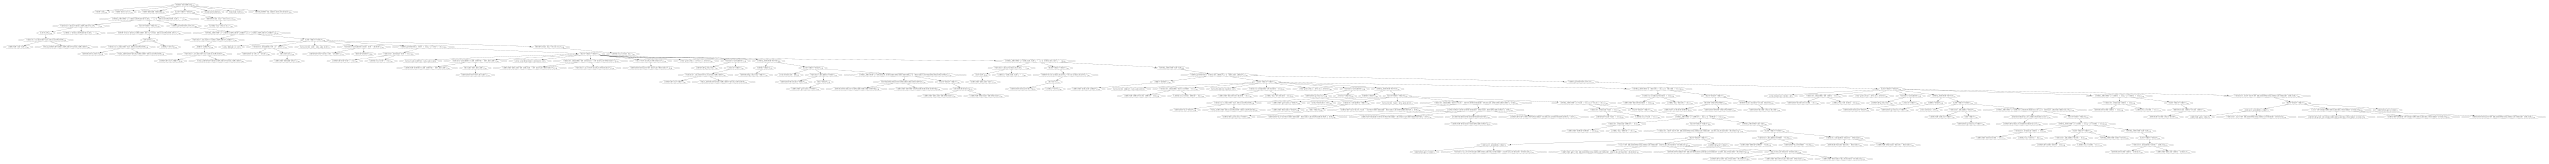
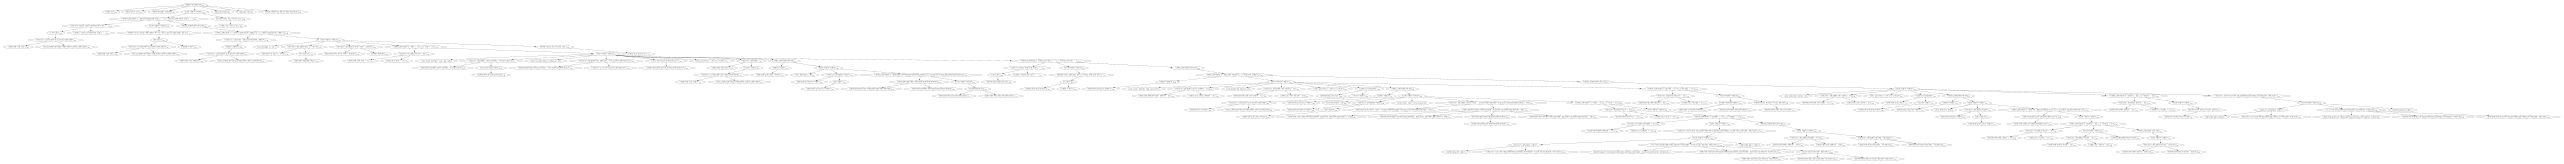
  digraph {
    fontname="Courier Prime"
    node [fontname="Courier Prime"]
    edge [fontname="Courier Prime"]
    n1 [label=<(METHOD,chooseMethod)<SUB>183</SUB>>]
    n2 [label=<(PARAM,this)<SUB>183</SUB>>]
    n3 [label=<(PARAM,Object pojo)<SUB>183</SUB>>]
    n4 [label=<(PARAM,Exchange exchange)<SUB>183</SUB>>]
    n5 [label=<(BLOCK,&lt;empty&gt;,&lt;empty&gt;)<SUB>183</SUB>>]
    n6 [label=<(MODIFIER,PROTECTED)>]
    n7 [label=<(MODIFIER,VIRTUAL)>]
    n8 [label=<(METHOD_RETURN,org.apache.camel.MethodInfo)<SUB>183</SUB>>]
    n9 [label=<(CONTROL_STRUCTURE,if (operationsWithBody.size() == 1),if (operationsWithBody.size() == 1))<SUB>184</SUB>>]
    n10 [label=<(RETURN,return null;,return null;)<SUB>244</SUB>>]
    n11 [label=<(&lt;operator&gt;.equals,operationsWithBody.size() == 1)<SUB>184</SUB>>]
    n12 [label=<(BLOCK,&lt;empty&gt;,&lt;empty&gt;)<SUB>184</SUB>>]
    n13 [label=<(CONTROL_STRUCTURE,else,else)<SUB>186</SUB>>]
    n14 [label=<(LITERAL,null,return null;)<SUB>244</SUB>>]
    n15 [label=<(size,size())<SUB>184</SUB>>]
    n16 [label=<(LITERAL,1,operationsWithBody.size() == 1)<SUB>184</SUB>>]
    n17 [label=<(RETURN,return operationsWithBody.get(0);,return operationsWithBody.get(0);)<SUB>185</SUB>>]
    n18 [label=<(CONTROL_STRUCTURE,if (!operationsWithBody.isEmpty()),if (!operationsWithBody.isEmpty()))<SUB>186</SUB>>]
    n19 [label=<(&lt;operator&gt;.fieldAccess,this.operationsWithBody)<SUB>184</SUB>>]
    n20 [label=<(IDENTIFIER,this,size())<SUB>184</SUB>>]
    n21 [label=<(FIELD_IDENTIFIER,operationsWithBody,operationsWithBody)<SUB>184</SUB>>]
    n22 [label=<(get,get(0))<SUB>185</SUB>>]
    n23 [label=<(&lt;operator&gt;.fieldAccess,this.operationsWithBody)<SUB>185</SUB>>]
    n24 [label=<(LITERAL,0,get(0))<SUB>185</SUB>>]
    n25 [label=<(IDENTIFIER,this,get(0))<SUB>185</SUB>>]
    n26 [label=<(FIELD_IDENTIFIER,operationsWithBody,operationsWithBody)<SUB>185</SUB>>]
    n27 [label=<(&lt;operator&gt;.logicalNot,!operationsWithBody.isEmpty())<SUB>186</SUB>>]
    n28 [label=<(BLOCK,&lt;empty&gt;,&lt;empty&gt;)<SUB>186</SUB>>]
    n29 [label=<(isEmpty,isEmpty())<SUB>186</SUB>>]
    n30 [label=<(LOCAL,Message in: ANY)>]
    n31 [label=<(&lt;operator&gt;.assignment,ANY in = getIn())<SUB>189</SUB>>]
-   n32 [label=<(LOCAL,Object body: java.lang.Object)>]
    n33 [label=<(&lt;operator&gt;.assignment,Object body = getBody())<SUB>190</SUB>>]
    n34 [label=<(CONTROL_STRUCTURE,if (body != null),if (body != null))<SUB>191</SUB>>]
    n35 [label=<(RETURN,return null;,return null;)<SUB>242</SUB>>]
    n36 [label=<(&lt;operator&gt;.fieldAccess,this.operationsWithBody)<SUB>186</SUB>>]
    n37 [label=<(IDENTIFIER,this,isEmpty())<SUB>186</SUB>>]
    n38 [label=<(FIELD_IDENTIFIER,operationsWithBody,operationsWithBody)<SUB>186</SUB>>]
    n39 [label=<(IDENTIFIER,in,ANY in = getIn())<SUB>189</SUB>>]
    n40 [label=<(getIn,getIn())<SUB>189</SUB>>]
    n41 [label=<(IDENTIFIER,body,Object body = getBody())<SUB>190</SUB>>]
    n42 [label=<(getBody,getBody())<SUB>190</SUB>>]
    n43 [label=<(&lt;operator&gt;.notEquals,body != null)<SUB>191</SUB>>]
    n44 [label=<(BLOCK,&lt;empty&gt;,&lt;empty&gt;)<SUB>191</SUB>>]
    n45 [label=<(LITERAL,null,return null;)<SUB>242</SUB>>]
    n46 [label=<(IDENTIFIER,exchange,getIn())<SUB>189</SUB>>]
    n47 [label=<(IDENTIFIER,body,body != null)<SUB>191</SUB>>]
    n48 [label=<(LITERAL,null,body != null)<SUB>191</SUB>>]
    n49 [label=<(LOCAL,Class bodyType: java.lang.Class)>]
    n50 [label=<(&lt;operator&gt;.assignment,Class bodyType = body.getClass())<SUB>192</SUB>>]
    n51 [label=<(LOCAL,List&lt;MethodInfo&gt; possibles: ANY)>]
    n52 [label=<(&lt;operator&gt;.assignment,ANY possibles = new ArrayList&lt;MethodInfo&gt;())<SUB>194</SUB>>]
    n53 [label=<(&lt;init&gt;,new ArrayList&lt;MethodInfo&gt;())<SUB>194</SUB>>]
    n54 [label=<(LOCAL,$iterLocal1: java.util.Iterator)<SUB>195</SUB>>]
    n55 [label=<(&lt;operator&gt;.assignment,)<SUB>195</SUB>>]
    n56 [label=<(CONTROL_STRUCTURE,FOR,FOR)<SUB>195</SUB>>]
    n57 [label=<(CONTROL_STRUCTURE,if (possibles.size() == 1),if (possibles.size() == 1))<SUB>200</SUB>>]
    n58 [label=<(IDENTIFIER,bodyType,Class bodyType = body.getClass())<SUB>192</SUB>>]
    n59 [label=<(getClass,body.getClass())<SUB>192</SUB>>]
    n60 [label=<(IDENTIFIER,possibles,ANY possibles = new ArrayList&lt;MethodInfo&gt;())<SUB>194</SUB>>]
    n61 [label=<(&lt;operator&gt;.alloc,new ArrayList&lt;MethodInfo&gt;())<SUB>194</SUB>>]
    n62 [label=<(IDENTIFIER,possibles,new ArrayList&lt;MethodInfo&gt;())<SUB>194</SUB>>]
    n63 [label=<(IDENTIFIER,$iterLocal1,)<SUB>195</SUB>>]
    n64 [label=<(iterator,&lt;empty&gt;)<SUB>195</SUB>>]
    n65 [label=<(hasNext,&lt;empty&gt;)<SUB>195</SUB>>]
    n66 [label=<(BLOCK,&lt;empty&gt;,&lt;empty&gt;)<SUB>195</SUB>>]
    n67 [label=<(&lt;operator&gt;.equals,possibles.size() == 1)<SUB>200</SUB>>]
    n68 [label=<(BLOCK,&lt;empty&gt;,&lt;empty&gt;)<SUB>200</SUB>>]
    n69 [label=<(CONTROL_STRUCTURE,else,else)<SUB>202</SUB>>]
    n70 [label=<(IDENTIFIER,body,body.getClass())<SUB>192</SUB>>]
    n71 [label=<(&lt;operator&gt;.fieldAccess,this.operationsWithBody)<SUB>195</SUB>>]
    n72 [label=<(IDENTIFIER,this,&lt;empty&gt;)<SUB>195</SUB>>]
    n73 [label=<(FIELD_IDENTIFIER,operationsWithBody,operationsWithBody)<SUB>195</SUB>>]
    n74 [label=<(IDENTIFIER,$iterLocal1,&lt;empty&gt;)<SUB>195</SUB>>]
    n75 [label=<(LOCAL,methodInfo: ANY)<SUB>195</SUB>>]
    n76 [label=<(&lt;operator&gt;.assignment,&lt;empty&gt;)<SUB>195</SUB>>]
    n77 [label=<(CONTROL_STRUCTURE,if (methodInfo.bodyParameterMatches(bodyType)),if (methodInfo.bodyParameterMatches(bodyType)))<SUB>196</SUB>>]
    n78 [label=<(IDENTIFIER,methodInfo,&lt;empty&gt;)<SUB>195</SUB>>]
    n79 [label=<(next,&lt;empty&gt;)<SUB>195</SUB>>]
    n80 [label=<(bodyParameterMatches,bodyParameterMatches(bodyType))<SUB>196</SUB>>]
    n81 [label=<(BLOCK,&lt;empty&gt;,&lt;empty&gt;)<SUB>196</SUB>>]
    n82 [label=<(IDENTIFIER,$iterLocal1,&lt;empty&gt;)<SUB>195</SUB>>]
    n83 [label=<(IDENTIFIER,methodInfo,bodyParameterMatches(bodyType))<SUB>196</SUB>>]
    n84 [label=<(IDENTIFIER,bodyType,bodyParameterMatches(bodyType))<SUB>196</SUB>>]
    n85 [label=<(add,add(methodInfo))<SUB>197</SUB>>]
    n86 [label=<(IDENTIFIER,possibles,add(methodInfo))<SUB>197</SUB>>]
    n87 [label=<(IDENTIFIER,methodInfo,add(methodInfo))<SUB>197</SUB>>]
    n88 [label=<(size,size())<SUB>200</SUB>>]
    n89 [label=<(LITERAL,1,possibles.size() == 1)<SUB>200</SUB>>]
    n90 [label=<(RETURN,return possibles.get(0);,return possibles.get(0);)<SUB>201</SUB>>]
    n91 [label=<(CONTROL_STRUCTURE,if (possibles.isEmpty()),if (possibles.isEmpty()))<SUB>202</SUB>>]
    n92 [label=<(IDENTIFIER,possibles,size())<SUB>200</SUB>>]
    n93 [label=<(get,get(0))<SUB>201</SUB>>]
    n94 [label=<(IDENTIFIER,possibles,get(0))<SUB>201</SUB>>]
    n95 [label=<(LITERAL,0,get(0))<SUB>201</SUB>>]
    n96 [label=<(isEmpty,isEmpty())<SUB>202</SUB>>]
    n97 [label=<(BLOCK,&lt;empty&gt;,&lt;empty&gt;)<SUB>202</SUB>>]
    n98 [label=<(CONTROL_STRUCTURE,else,else)<SUB>222</SUB>>]
    n99 [label=<(IDENTIFIER,possibles,isEmpty())<SUB>202</SUB>>]
    n100 [label=<(LOCAL,Object newBody: java.lang.Object)>]
    n101 [label=<(&lt;operator&gt;.assignment,Object newBody = null)<SUB>204</SUB>>]
    n102 [label=<(LOCAL,MethodInfo matched: ANY)>]
    n103 [label=<(&lt;operator&gt;.assignment,ANY matched = null)<SUB>205</SUB>>]
    n104 [label=<(LOCAL,$iterLocal2: java.util.Iterator)<SUB>206</SUB>>]
    n105 [label=<(&lt;operator&gt;.assignment,)<SUB>206</SUB>>]
    n106 [label=<(CONTROL_STRUCTURE,FOR,FOR)<SUB>206</SUB>>]
    n107 [label=<(CONTROL_STRUCTURE,if (matched != null),if (matched != null))<SUB>218</SUB>>]
    n108 [label=<(BLOCK,&lt;empty&gt;,&lt;empty&gt;)<SUB>222</SUB>>]
    n109 [label=<(IDENTIFIER,newBody,Object newBody = null)<SUB>204</SUB>>]
    n110 [label=<(LITERAL,null,Object newBody = null)<SUB>204</SUB>>]
    n111 [label=<(IDENTIFIER,matched,ANY matched = null)<SUB>205</SUB>>]
    n112 [label=<(LITERAL,null,ANY matched = null)<SUB>205</SUB>>]
    n113 [label=<(IDENTIFIER,$iterLocal2,)<SUB>206</SUB>>]
    n114 [label=<(iterator,&lt;empty&gt;)<SUB>206</SUB>>]
    n115 [label=<(hasNext,&lt;empty&gt;)<SUB>206</SUB>>]
    n116 [label=<(BLOCK,&lt;empty&gt;,&lt;empty&gt;)<SUB>206</SUB>>]
    n117 [label=<(&lt;operator&gt;.notEquals,matched != null)<SUB>218</SUB>>]
    n118 [label=<(BLOCK,&lt;empty&gt;,&lt;empty&gt;)<SUB>218</SUB>>]
    n119 [label=<(&lt;operator&gt;.fieldAccess,this.operationsWithBody)<SUB>206</SUB>>]
    n120 [label=<(IDENTIFIER,this,&lt;empty&gt;)<SUB>206</SUB>>]
    n121 [label=<(FIELD_IDENTIFIER,operationsWithBody,operationsWithBody)<SUB>206</SUB>>]
    n122 [label=<(IDENTIFIER,$iterLocal2,&lt;empty&gt;)<SUB>206</SUB>>]
    n123 [label=<(LOCAL,methodInfo: ANY)<SUB>206</SUB>>]
    n124 [label=<(&lt;operator&gt;.assignment,&lt;empty&gt;)<SUB>206</SUB>>]
    n125 [label=<(LOCAL,Object value: java.lang.Object)>]
    n126 [label=<(&lt;operator&gt;.assignment,Object value = convertToType(exchange, methodInfo.getBodyParameterType(), body))<SUB>207</SUB>>]
    n127 [label=<(CONTROL_STRUCTURE,if (value != null),if (value != null))<SUB>208</SUB>>]
    n128 [label=<(IDENTIFIER,methodInfo,&lt;empty&gt;)<SUB>206</SUB>>]
    n129 [label=<(next,&lt;empty&gt;)<SUB>206</SUB>>]
    n130 [label=<(IDENTIFIER,value,Object value = convertToType(exchange, methodInfo.getBodyParameterType(), body))<SUB>207</SUB>>]
    n131 [label=<(convertToType,convertToType(exchange, methodInfo.getBodyParameterType(), body))<SUB>207</SUB>>]
    n132 [label=<(&lt;operator&gt;.notEquals,value != null)<SUB>208</SUB>>]
    n133 [label=<(BLOCK,&lt;empty&gt;,&lt;empty&gt;)<SUB>208</SUB>>]
    n134 [label=<(IDENTIFIER,$iterLocal2,&lt;empty&gt;)<SUB>206</SUB>>]
    n135 [label=<(IDENTIFIER,this,convertToType(exchange, methodInfo.getBodyParameterType(), body))<SUB>207</SUB>>]
    n136 [label=<(IDENTIFIER,exchange,convertToType(exchange, methodInfo.getBodyParameterType(), body))<SUB>207</SUB>>]
    n137 [label=<(getBodyParameterType,getBodyParameterType())<SUB>207</SUB>>]
    n138 [label=<(IDENTIFIER,body,convertToType(exchange, methodInfo.getBodyParameterType(), body))<SUB>207</SUB>>]
    n139 [label=<(IDENTIFIER,methodInfo,getBodyParameterType())<SUB>207</SUB>>]
    n140 [label=<(IDENTIFIER,value,value != null)<SUB>208</SUB>>]
    n141 [label=<(LITERAL,null,value != null)<SUB>208</SUB>>]
    n142 [label=<(CONTROL_STRUCTURE,if (newBody != null),if (newBody != null))<SUB>209</SUB>>]
    n143 [label=<(&lt;operator&gt;.notEquals,newBody != null)<SUB>209</SUB>>]
    n144 [label=<(BLOCK,&lt;empty&gt;,&lt;empty&gt;)<SUB>209</SUB>>]
    n145 [label=<(CONTROL_STRUCTURE,else,else)<SUB>212</SUB>>]
    n146 [label=<(IDENTIFIER,newBody,newBody != null)<SUB>209</SUB>>]
    n147 [label=<(LITERAL,null,newBody != null)<SUB>209</SUB>>]
    n148 [label=<(&lt;operator&gt;.throw,throw new AmbiguousMethodCallException(exchange, Arrays.asList(matched, methodInfo));)<SUB>210</SUB>>]
    n149 [label=<(BLOCK,&lt;empty&gt;,&lt;empty&gt;)<SUB>212</SUB>>]
    n150 [label=<(BLOCK,&lt;empty&gt;,&lt;empty&gt;)<SUB>210</SUB>>]
    n151 [label=<(&lt;operator&gt;.assignment,&lt;empty&gt;)>]
    n152 [label=<(&lt;init&gt;,new AmbiguousMethodCallException(exchange, Arrays.asList(matched, methodInfo)))<SUB>210</SUB>>]
    n153 [label=<(IDENTIFIER,$obj7,&lt;empty&gt;)>]
    n154 [label=<(IDENTIFIER,$obj7,&lt;empty&gt;)>]
    n155 [label=<(&lt;operator&gt;.alloc,new AmbiguousMethodCallException(exchange, Arrays.asList(matched, methodInfo)))<SUB>210</SUB>>]
    n156 [label=<(IDENTIFIER,$obj7,new AmbiguousMethodCallException(exchange, Arrays.asList(matched, methodInfo)))>]
    n157 [label=<(IDENTIFIER,exchange,new AmbiguousMethodCallException(exchange, Arrays.asList(matched, methodInfo)))<SUB>210</SUB>>]
    n158 [label=<(asList,asList(matched, methodInfo))<SUB>210</SUB>>]
    n159 [label=<(IDENTIFIER,Arrays,asList(matched, methodInfo))<SUB>210</SUB>>]
    n160 [label=<(IDENTIFIER,matched,asList(matched, methodInfo))<SUB>210</SUB>>]
    n161 [label=<(IDENTIFIER,methodInfo,asList(matched, methodInfo))<SUB>211</SUB>>]
    n162 [label=<(&lt;operator&gt;.assignment,newBody = value)<SUB>213</SUB>>]
    n163 [label=<(&lt;operator&gt;.assignment,matched = methodInfo)<SUB>214</SUB>>]
    n164 [label=<(IDENTIFIER,newBody,newBody = value)<SUB>213</SUB>>]
    n165 [label=<(IDENTIFIER,value,newBody = value)<SUB>213</SUB>>]
    n166 [label=<(IDENTIFIER,matched,matched = methodInfo)<SUB>214</SUB>>]
    n167 [label=<(IDENTIFIER,methodInfo,matched = methodInfo)<SUB>214</SUB>>]
    n168 [label=<(IDENTIFIER,matched,matched != null)<SUB>218</SUB>>]
    n169 [label=<(LITERAL,null,matched != null)<SUB>218</SUB>>]
    n170 [label=<(setBody,setBody(newBody))<SUB>219</SUB>>]
    n171 [label=<(RETURN,return matched;,return matched;)<SUB>220</SUB>>]
    n172 [label=<(IDENTIFIER,in,setBody(newBody))<SUB>219</SUB>>]
    n173 [label=<(IDENTIFIER,newBody,setBody(newBody))<SUB>219</SUB>>]
    n174 [label=<(IDENTIFIER,matched,return matched;)<SUB>220</SUB>>]
    n175 [label=<(LOCAL,MethodInfo chosen: ANY)>]
    n176 [label=<(&lt;operator&gt;.assignment,ANY chosen = null)<SUB>224</SUB>>]
    n177 [label=<(LOCAL,$iterLocal3: java.util.Iterator)<SUB>225</SUB>>]
    n178 [label=<(&lt;operator&gt;.assignment,)<SUB>225</SUB>>]
    n179 [label=<(CONTROL_STRUCTURE,FOR,FOR)<SUB>225</SUB>>]
    n180 [label=<(CONTROL_STRUCTURE,if (chosen != null),if (chosen != null))<SUB>236</SUB>>]
    n181 [label=<(&lt;operator&gt;.throw,throw new AmbiguousMethodCallException(exchange, possibles);)<SUB>239</SUB>>]
    n182 [label=<(IDENTIFIER,chosen,ANY chosen = null)<SUB>224</SUB>>]
    n183 [label=<(LITERAL,null,ANY chosen = null)<SUB>224</SUB>>]
    n184 [label=<(IDENTIFIER,$iterLocal3,)<SUB>225</SUB>>]
    n185 [label=<(iterator,&lt;empty&gt;)<SUB>225</SUB>>]
    n186 [label=<(hasNext,&lt;empty&gt;)<SUB>225</SUB>>]
    n187 [label=<(BLOCK,&lt;empty&gt;,&lt;empty&gt;)<SUB>225</SUB>>]
    n188 [label=<(&lt;operator&gt;.notEquals,chosen != null)<SUB>236</SUB>>]
    n189 [label=<(BLOCK,&lt;empty&gt;,&lt;empty&gt;)<SUB>236</SUB>>]
    n190 [label=<(BLOCK,&lt;empty&gt;,&lt;empty&gt;)<SUB>239</SUB>>]
    n191 [label=<(IDENTIFIER,possibles,&lt;empty&gt;)<SUB>225</SUB>>]
    n192 [label=<(IDENTIFIER,$iterLocal3,&lt;empty&gt;)<SUB>225</SUB>>]
    n193 [label=<(LOCAL,possible: ANY)<SUB>225</SUB>>]
    n194 [label=<(&lt;operator&gt;.assignment,&lt;empty&gt;)<SUB>225</SUB>>]
    n195 [label=<(CONTROL_STRUCTURE,if (possible.isHasCustomAnnotation()),if (possible.isHasCustomAnnotation()))<SUB>226</SUB>>]
    n196 [label=<(IDENTIFIER,possible,&lt;empty&gt;)<SUB>225</SUB>>]
    n197 [label=<(next,&lt;empty&gt;)<SUB>225</SUB>>]
    n198 [label=<(isHasCustomAnnotation,isHasCustomAnnotation())<SUB>226</SUB>>]
    n199 [label=<(BLOCK,&lt;empty&gt;,&lt;empty&gt;)<SUB>226</SUB>>]
    n200 [label=<(IDENTIFIER,$iterLocal3,&lt;empty&gt;)<SUB>225</SUB>>]
    n201 [label=<(IDENTIFIER,possible,isHasCustomAnnotation())<SUB>226</SUB>>]
    n202 [label=<(CONTROL_STRUCTURE,if (chosen != null),if (chosen != null))<SUB>227</SUB>>]
    n203 [label=<(&lt;operator&gt;.notEquals,chosen != null)<SUB>227</SUB>>]
    n204 [label=<(BLOCK,&lt;empty&gt;,&lt;empty&gt;)<SUB>227</SUB>>]
    n205 [label=<(CONTROL_STRUCTURE,else,else)<SUB>231</SUB>>]
    n206 [label=<(IDENTIFIER,chosen,chosen != null)<SUB>227</SUB>>]
    n207 [label=<(LITERAL,null,chosen != null)<SUB>227</SUB>>]
    n208 [label=<(&lt;operator&gt;.assignment,chosen = null)<SUB>228</SUB>>]
    n209 [label=<(CONTROL_STRUCTURE,break;,break;)<SUB>229</SUB>>]
    n210 [label=<(BLOCK,&lt;empty&gt;,&lt;empty&gt;)<SUB>231</SUB>>]
    n211 [label=<(IDENTIFIER,chosen,chosen = null)<SUB>228</SUB>>]
    n212 [label=<(LITERAL,null,chosen = null)<SUB>228</SUB>>]
    n213 [label=<(&lt;operator&gt;.assignment,chosen = possible)<SUB>232</SUB>>]
    n214 [label=<(IDENTIFIER,chosen,chosen = possible)<SUB>232</SUB>>]
    n215 [label=<(IDENTIFIER,possible,chosen = possible)<SUB>232</SUB>>]
    n216 [label=<(IDENTIFIER,chosen,chosen != null)<SUB>236</SUB>>]
    n217 [label=<(LITERAL,null,chosen != null)<SUB>236</SUB>>]
    n218 [label=<(RETURN,return chosen;,return chosen;)<SUB>237</SUB>>]
    n219 [label=<(IDENTIFIER,chosen,return chosen;)<SUB>237</SUB>>]
    n220 [label=<(&lt;operator&gt;.assignment,&lt;empty&gt;)>]
    n221 [label=<(&lt;init&gt;,new AmbiguousMethodCallException(exchange, possibles))<SUB>239</SUB>>]
    n222 [label=<(IDENTIFIER,$obj8,&lt;empty&gt;)>]
    n223 [label=<(IDENTIFIER,$obj8,&lt;empty&gt;)>]
    n224 [label=<(&lt;operator&gt;.alloc,new AmbiguousMethodCallException(exchange, possibles))<SUB>239</SUB>>]
    n225 [label=<(IDENTIFIER,$obj8,new AmbiguousMethodCallException(exchange, possibles))>]
    n226 [label=<(IDENTIFIER,exchange,new AmbiguousMethodCallException(exchange, possibles))<SUB>239</SUB>>]
    n227 [label=<(IDENTIFIER,possibles,new AmbiguousMethodCallException(exchange, possibles))<SUB>239</SUB>>]
    n1 -> n2
    n1 -> n3
    n1 -> n4
    n1 -> n5
    n1 -> n6
    n1 -> n7
    n1 -> n8
    n5 -> n9
    n5 -> n10
    n9 -> n11
    n9 -> n12
    n9 -> n13
    n10 -> n14
    n11 -> n15
    n11 -> n16
    n12 -> n17
    n13 -> n18
    n15 -> n19
    n17 -> n22
    n18 -> n27
    n18 -> n28
    n19 -> n20
    n19 -> n21
    n22 -> n23
    n22 -> n24
    n23 -> n25
    n23 -> n26
    n27 -> n29
    n28 -> n30
    n28 -> n31
-   n28 -> n32
    n28 -> n33
    n28 -> n34
    n28 -> n35
    n29 -> n36
    n31 -> n39
    n31 -> n40
    n33 -> n41
    n33 -> n42
    n34 -> n43
    n34 -> n44
    n35 -> n45
    n36 -> n37
    n36 -> n38
    n40 -> n46
    n43 -> n47
    n43 -> n48
    n44 -> n49
    n44 -> n50
    n44 -> n51
    n44 -> n52
    n44 -> n53
    n44 -> n54
    n44 -> n55
    n44 -> n56
    n44 -> n57
    n50 -> n58
    n50 -> n59
    n52 -> n60
    n52 -> n61
    n53 -> n62
    n55 -> n63
    n55 -> n64
    n56 -> n65
    n56 -> n66
    n57 -> n67
    n57 -> n68
    n57 -> n69
    n59 -> n70
    n64 -> n71
    n65 -> n74
    n66 -> n75
    n66 -> n76
    n66 -> n77
    n67 -> n88
    n67 -> n89
    n68 -> n90
    n69 -> n91
    n71 -> n72
    n71 -> n73
    n76 -> n78
    n76 -> n79
    n77 -> n80
    n77 -> n81
    n79 -> n82
    n80 -> n83
    n80 -> n84
    n81 -> n85
    n85 -> n86
    n85 -> n87
    n88 -> n92
    n90 -> n93
    n91 -> n96
    n91 -> n97
    n91 -> n98
    n93 -> n94
    n93 -> n95
    n96 -> n99
    n97 -> n100
    n97 -> n101
    n97 -> n102
    n97 -> n103
    n97 -> n104
    n97 -> n105
    n97 -> n106
    n97 -> n107
    n98 -> n108
    n101 -> n109
    n101 -> n110
    n103 -> n111
    n103 -> n112
    n105 -> n113
    n105 -> n114
    n106 -> n115
    n106 -> n116
    n107 -> n117
    n107 -> n118
    n108 -> n175
    n108 -> n176
    n108 -> n177
    n108 -> n178
    n108 -> n179
    n108 -> n180
    n108 -> n181
    n114 -> n119
    n115 -> n122
    n116 -> n123
    n116 -> n124
    n116 -> n125
    n116 -> n126
    n116 -> n127
    n117 -> n168
    n117 -> n169
    n118 -> n170
    n118 -> n171
    n119 -> n120
    n119 -> n121
    n124 -> n128
    n124 -> n129
    n126 -> n130
    n126 -> n131
    n127 -> n132
    n127 -> n133
    n129 -> n134
    n131 -> n135
    n131 -> n136
    n131 -> n137
    n131 -> n138
    n132 -> n140
    n132 -> n141
    n133 -> n142
    n137 -> n139
    n142 -> n143
    n142 -> n144
    n142 -> n145
    n143 -> n146
    n143 -> n147
    n144 -> n148
    n145 -> n149
    n148 -> n150
    n149 -> n162
    n149 -> n163
    n150 -> n151
    n150 -> n152
    n150 -> n153
    n151 -> n154
    n151 -> n155
    n152 -> n156
    n152 -> n157
    n152 -> n158
    n158 -> n159
    n158 -> n160
    n158 -> n161
    n162 -> n164
    n162 -> n165
    n163 -> n166
    n163 -> n167
    n170 -> n172
    n170 -> n173
    n171 -> n174
    n176 -> n182
    n176 -> n183
    n178 -> n184
    n178 -> n185
    n179 -> n186
    n179 -> n187
    n180 -> n188
    n180 -> n189
    n181 -> n190
    n185 -> n191
    n186 -> n192
    n187 -> n193
    n187 -> n194
    n187 -> n195
    n188 -> n216
    n188 -> n217
    n189 -> n218
    n190 -> n220
    n190 -> n221
    n190 -> n222
    n194 -> n196
    n194 -> n197
    n195 -> n198
    n195 -> n199
    n197 -> n200
    n198 -> n201
    n199 -> n202
    n202 -> n203
    n202 -> n204
    n202 -> n205
    n203 -> n206
    n203 -> n207
    n204 -> n208
    n204 -> n209
    n205 -> n210
    n208 -> n211
    n208 -> n212
    n210 -> n213
    n213 -> n214
    n213 -> n215
    n218 -> n219
    n220 -> n223
    n220 -> n224
    n221 -> n225
    n221 -> n226
    n221 -> n227
  }
